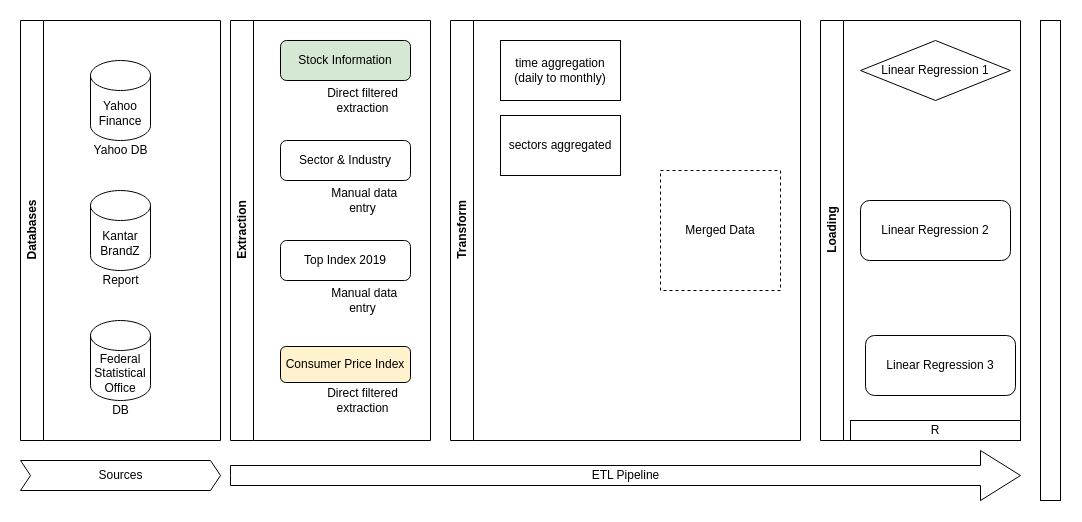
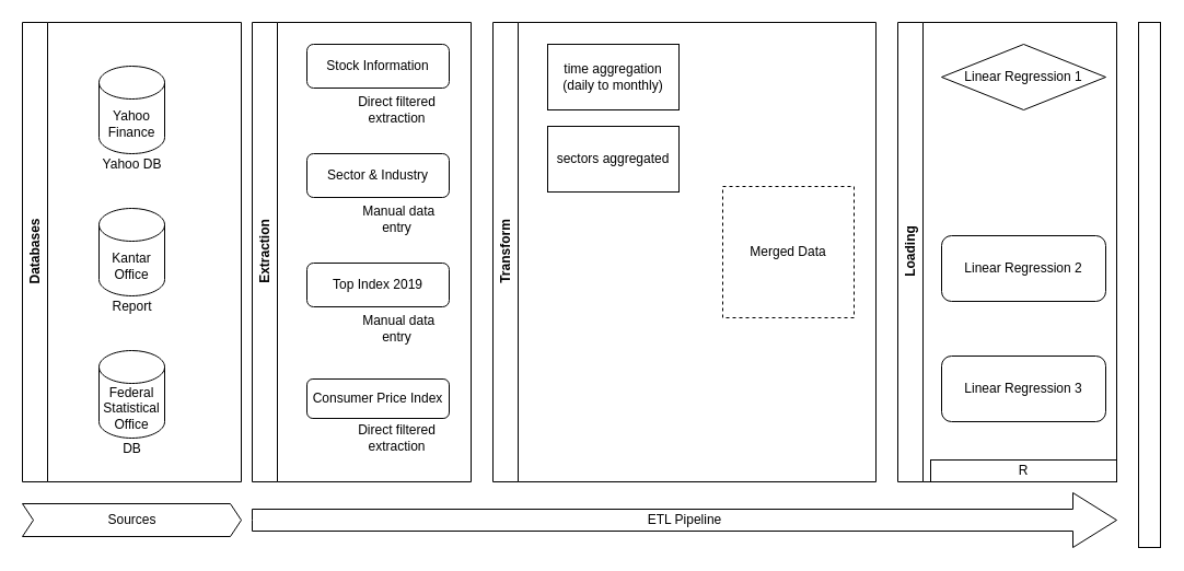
  <mxCell id="0" />
  <mxCell id="1" parent="0" />
  <mxCell id="2" value="Databases" style="swimlane;horizontal=0;whiteSpace=wrap;html=1;" parent="1" vertex="1"><mxGeometry x="20" y="20" width="200" height="420" as="geometry" /></mxCell>
  <mxCell id="3" value="Yahoo Finance" style="shape=cylinder3;whiteSpace=wrap;html=1;boundedLbl=1;backgroundOutline=1;size=15;" parent="2" vertex="1"><mxGeometry x="70" y="40" width="60" height="80" as="geometry" /></mxCell>
- <mxCell id="4" value="Kantar BrandZ" style="shape=cylinder3;whiteSpace=wrap;html=1;boundedLbl=1;backgroundOutline=1;size=15;" parent="2" vertex="1"><mxGeometry x="70" y="170" width="60" height="80" as="geometry" /></mxCell>
+ <mxCell id="4" value="Kantar Office" style="shape=cylinder3;whiteSpace=wrap;html=1;boundedLbl=1;backgroundOutline=1;size=15;" parent="2" vertex="1"><mxGeometry x="70" y="170" width="60" height="80" as="geometry" /></mxCell>
  <mxCell id="5" value="Federal Statistical Office" style="shape=cylinder3;whiteSpace=wrap;html=1;boundedLbl=1;backgroundOutline=1;size=15;" vertex="1" parent="2"><mxGeometry x="70" y="300" width="60" height="80" as="geometry" /></mxCell>
  <mxCell id="6" value="Report" style="text;html=1;strokeColor=none;fillColor=none;align=center;verticalAlign=middle;whiteSpace=wrap;rounded=0;" vertex="1" parent="2"><mxGeometry x="52.5" y="250" width="95" height="20" as="geometry" /></mxCell>
  <mxCell id="7" value="Yahoo DB" style="text;html=1;strokeColor=none;fillColor=none;align=center;verticalAlign=middle;whiteSpace=wrap;rounded=0;" vertex="1" parent="2"><mxGeometry x="52.5" y="120" width="95" height="20" as="geometry" /></mxCell>
  <mxCell id="8" value="DB" style="text;html=1;strokeColor=none;fillColor=none;align=center;verticalAlign=middle;whiteSpace=wrap;rounded=0;" vertex="1" parent="2"><mxGeometry x="52.5" y="380" width="95" height="20" as="geometry" /></mxCell>
  <mxCell id="9" value="Extraction" style="swimlane;horizontal=0;whiteSpace=wrap;html=1;" parent="1" vertex="1"><mxGeometry x="230" y="20" width="200" height="420" as="geometry" /></mxCell>
- <mxCell id="10" value="Stock Information" style="rounded=1;whiteSpace=wrap;html=1;fillColor=#d5e8d4;" vertex="1" parent="9"><mxGeometry x="50" y="20" width="130" height="40" as="geometry" /></mxCell>
+ <mxCell id="10" value="Stock Information" style="rounded=1;whiteSpace=wrap;html=1;" vertex="1" parent="9"><mxGeometry x="50" y="20" width="130" height="40" as="geometry" /></mxCell>
  <mxCell id="11" value="Sector &amp;amp; Industry" style="rounded=1;whiteSpace=wrap;html=1;" vertex="1" parent="9"><mxGeometry x="50" y="120" width="130" height="40" as="geometry" /></mxCell>
  <mxCell id="12" value="Top Index 2019" style="rounded=1;whiteSpace=wrap;html=1;" vertex="1" parent="9"><mxGeometry x="50" y="220" width="130" height="40" as="geometry" /></mxCell>
- <mxCell id="13" value="Consumer Price Index" style="rounded=1;whiteSpace=wrap;html=1;fillColor=#fff2cc;" vertex="1" parent="9"><mxGeometry x="50" y="326" width="130" height="36" as="geometry" /></mxCell>
+ <mxCell id="13" value="Consumer Price Index" style="rounded=1;whiteSpace=wrap;html=1;" vertex="1" parent="9"><mxGeometry x="50" y="326" width="130" height="36" as="geometry" /></mxCell>
  <mxCell id="14" value="" style="shape=image;html=1;verticalAlign=top;verticalLabelPosition=bottom;labelBackgroundColor=#ffffff;imageAspect=0;aspect=fixed;image=https://cdn0.iconfinder.com/data/icons/phosphor-thin-vol-3/256/microsoft-excel-logo-thin-128.png" vertex="1" parent="9"><mxGeometry x="50" y="260" width="40" height="40" as="geometry" /></mxCell>
  <mxCell id="15" value="" style="shape=image;html=1;verticalAlign=top;verticalLabelPosition=bottom;labelBackgroundColor=#ffffff;imageAspect=0;aspect=fixed;image=https://cdn0.iconfinder.com/data/icons/phosphor-thin-vol-3/256/microsoft-excel-logo-thin-128.png" vertex="1" parent="9"><mxGeometry x="50" y="362" width="40" height="40" as="geometry" /></mxCell>
  <mxCell id="16" value="" style="shape=image;html=1;verticalAlign=top;verticalLabelPosition=bottom;labelBackgroundColor=#ffffff;imageAspect=0;aspect=fixed;image=https://cdn0.iconfinder.com/data/icons/phosphor-thin-vol-3/256/microsoft-excel-logo-thin-128.png" vertex="1" parent="9"><mxGeometry x="50" y="160" width="40" height="40" as="geometry" /></mxCell>
  <mxCell id="17" value="" style="shape=image;html=1;verticalAlign=top;verticalLabelPosition=bottom;labelBackgroundColor=#ffffff;imageAspect=0;aspect=fixed;image=https://cdn0.iconfinder.com/data/icons/phosphor-thin-vol-3/256/microsoft-excel-logo-thin-128.png" vertex="1" parent="9"><mxGeometry x="50" y="60" width="40" height="40" as="geometry" /></mxCell>
  <mxCell id="18" value="Direct filtered extraction" style="text;html=1;strokeColor=none;fillColor=none;align=center;verticalAlign=middle;whiteSpace=wrap;rounded=0;" vertex="1" parent="9"><mxGeometry x="85" y="60" width="95" height="40" as="geometry" /></mxCell>
  <mxCell id="19" value="&amp;nbsp;Manual data entry" style="text;html=1;strokeColor=none;fillColor=none;align=center;verticalAlign=middle;whiteSpace=wrap;rounded=0;" vertex="1" parent="9"><mxGeometry x="85" y="160" width="95" height="40" as="geometry" /></mxCell>
  <mxCell id="20" value="&amp;nbsp;Manual data entry" style="text;html=1;strokeColor=none;fillColor=none;align=center;verticalAlign=middle;whiteSpace=wrap;rounded=0;" vertex="1" parent="9"><mxGeometry x="85" y="260" width="95" height="40" as="geometry" /></mxCell>
  <mxCell id="21" value="Direct filtered extraction" style="text;html=1;strokeColor=none;fillColor=none;align=center;verticalAlign=middle;whiteSpace=wrap;rounded=0;" vertex="1" parent="9"><mxGeometry x="85" y="360" width="95" height="40" as="geometry" /></mxCell>
  <mxCell id="22" value="Transform" style="swimlane;horizontal=0;whiteSpace=wrap;html=1;" vertex="1" parent="1"><mxGeometry x="450" y="20" width="350" height="420" as="geometry" /></mxCell>
  <mxCell id="23" value="time aggregation (daily to monthly)" style="rounded=0;whiteSpace=wrap;html=1;" vertex="1" parent="22"><mxGeometry x="50" y="20" width="120" height="60" as="geometry" /></mxCell>
  <mxCell id="24" value="sectors aggregated" style="rounded=0;whiteSpace=wrap;html=1;" vertex="1" parent="22"><mxGeometry x="50" y="95" width="120" height="60" as="geometry" /></mxCell>
  <mxCell id="25" value="Merged Data" style="rounded=0;whiteSpace=wrap;html=1;dashed=1;" vertex="1" parent="22"><mxGeometry x="210" y="150" width="120" height="120" as="geometry" /></mxCell>
  <mxCell id="26" value="Loading" style="swimlane;horizontal=0;whiteSpace=wrap;html=1;" vertex="1" parent="1"><mxGeometry x="820" y="20" width="200" height="420" as="geometry" /></mxCell>
  <mxCell id="27" value="R" style="rounded=0;whiteSpace=wrap;html=1;" vertex="1" parent="26"><mxGeometry x="30" y="400" width="170" height="20" as="geometry" /></mxCell>
  <mxCell id="28" value="Linear Regression 1" style="rhombus;whiteSpace=wrap;html=1;" vertex="1" parent="26"><mxGeometry x="40" y="20" width="150" height="60" as="geometry" /></mxCell>
- <mxCell id="29" value="Linear Regression 2" style="rounded=1;whiteSpace=wrap;html=1;" vertex="1" parent="26"><mxGeometry x="40" y="180" width="150" height="60" as="geometry" /></mxCell>
- <mxCell id="30" value="Linear Regression 3" style="rounded=1;whiteSpace=wrap;html=1;" vertex="1" parent="26"><mxGeometry x="45" y="315" width="150" height="60" as="geometry" /></mxCell>
+ <mxCell id="29" value="Linear Regression 2" style="rounded=1;whiteSpace=wrap;html=1;" vertex="1" parent="26"><mxGeometry x="40" y="195" width="150" height="60" as="geometry" /></mxCell>
+ <mxCell id="30" value="Linear Regression 3" style="rounded=1;whiteSpace=wrap;html=1;" vertex="1" parent="26"><mxGeometry x="40" y="305" width="150" height="60" as="geometry" /></mxCell>
  <mxCell id="31" value="ETL Pipeline" style="html=1;shadow=0;dashed=0;align=center;verticalAlign=middle;shape=mxgraph.arrows2.arrow;dy=0.6;dx=40;notch=0;" vertex="1" parent="1"><mxGeometry x="230" y="450" width="790" height="50" as="geometry" /></mxCell>
  <mxCell id="32" value="Sources" style="html=1;shadow=0;dashed=0;align=center;verticalAlign=middle;shape=mxgraph.arrows2.arrow;dy=0;dx=10;notch=10;" vertex="1" parent="1"><mxGeometry x="20" y="460" width="200" height="30" as="geometry" /></mxCell>
  <mxCell id="33" value="" style="rounded=0;whiteSpace=wrap;html=1;" vertex="1" parent="1"><mxGeometry x="1040" y="20" width="20" height="480" as="geometry" /></mxCell>
